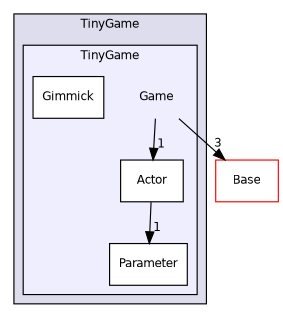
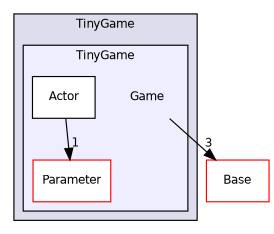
  digraph {
    compound=true
    node [fontname=Helvetica fontsize=10 shape=box color=black fillcolor=white style=filled]
    edge [headlabel=1 labeldistance=1.5 labelfontname=Helvetica labelfontsize=10]
    n1 [label=Game shape=plaintext color="" fillcolor="" style=""]
    n2 [label=Actor]
-   n3 [label=Gimmick]
-   n4 [label=Parameter]
+   n4 [color=red label=Parameter]
    n5 [color=red label=Base]
    subgraph cluster_1 {
      bgcolor="#ddddee"
      fontname=Helvetica
      fontsize=10
      label=TinyGame
      pencolor=black
      subgraph cluster_2 {
        bgcolor="#eeeeff"
        fontname=Helvetica
        fontsize=10
        label=TinyGame
        pencolor=black
        n1
        n2
-       n3
        n4
      }
    }
-   n1 -> n2
    n1 -> n5 [headlabel=3]
    n2 -> n4
  }
